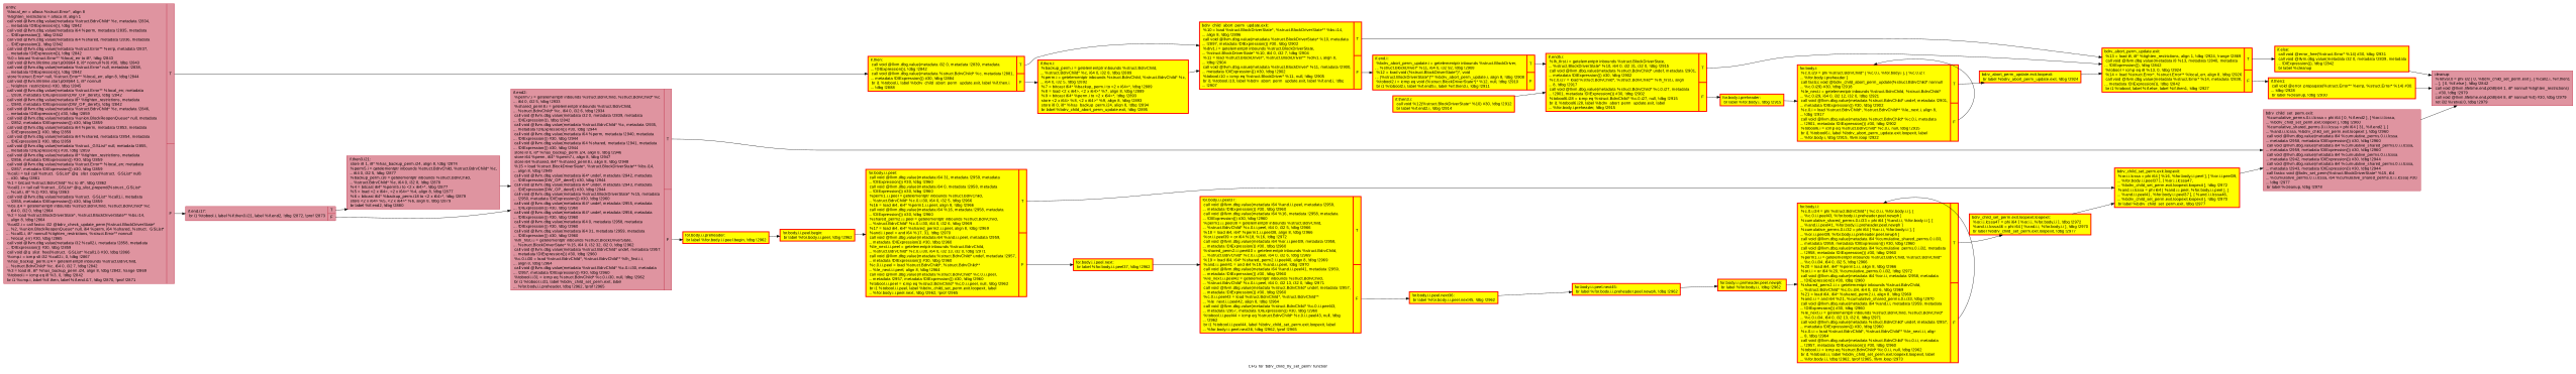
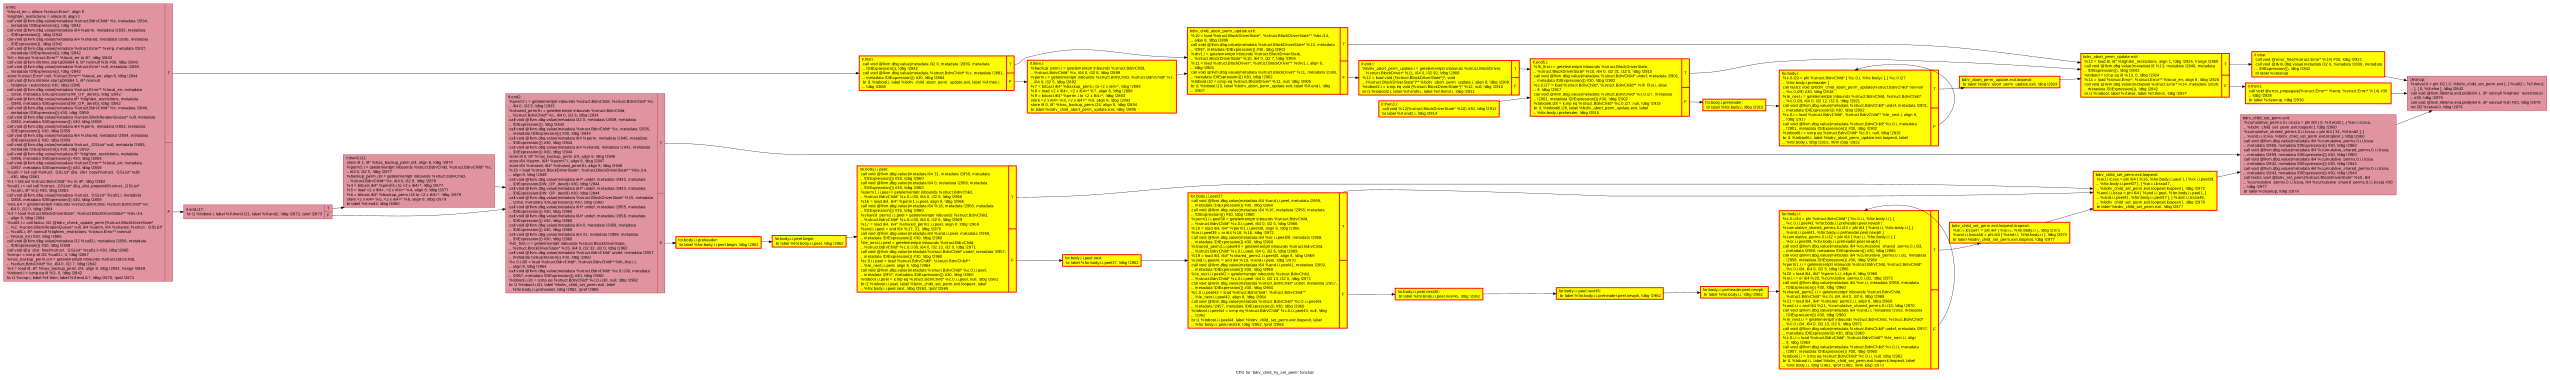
  digraph {
    fontname="Liberation Sans"
    label="CFG for 'bdrv_child_try_set_perm' function"
    rankdir=LR
    node [color=red fillcolor=yellow fontname="Liberation Sans" shape=record style=filled penwidth=3.0]
    edge [fontname="Liberation Sans"]
    n1 [color="#b70d28ff" fillcolor="#b70d2870" label="{entry:\l  %local_err = alloca %struct.Error*, align 8\l  %tighten_restrictions = alloca i8, align 1\l  call void @llvm.dbg.value(metadata %struct.BdrvChild* %c, metadata !2834,\l... metadata !DIExpression()), !dbg !2842\l  call void @llvm.dbg.value(metadata i64 %perm, metadata !2835, metadata\l... !DIExpression()), !dbg !2842\l  call void @llvm.dbg.value(metadata i64 %shared, metadata !2836, metadata\l... !DIExpression()), !dbg !2842\l  call void @llvm.dbg.value(metadata %struct.Error** %errp, metadata !2837,\l... metadata !DIExpression()), !dbg !2842\l  %0 = bitcast %struct.Error** %local_err to i8*, !dbg !2843\l  call void @llvm.lifetime.start.p0i8(i64 8, i8* nonnull %0) #30, !dbg !2843\l  call void @llvm.dbg.value(metadata %struct.Error* null, metadata !2838,\l... metadata !DIExpression()), !dbg !2842\l  store %struct.Error* null, %struct.Error** %local_err, align 8, !dbg !2844\l  call void @llvm.lifetime.start.p0i8(i64 1, i8* nonnull\l... %tighten_restrictions) #30, !dbg !2845\l  call void @llvm.dbg.value(metadata %struct.Error** %local_err, metadata\l... !2838, metadata !DIExpression(DW_OP_deref)), !dbg !2842\l  call void @llvm.dbg.value(metadata i8* %tighten_restrictions, metadata\l... !2840, metadata !DIExpression(DW_OP_deref)), !dbg !2842\l  call void @llvm.dbg.value(metadata %struct.BdrvChild* %c, metadata !2846,\l... metadata !DIExpression()) #30, !dbg !2859\l  call void @llvm.dbg.value(metadata %union.BlockReopenQueue* null, metadata\l... !2852, metadata !DIExpression()) #30, !dbg !2859\l  call void @llvm.dbg.value(metadata i64 %perm, metadata !2853, metadata\l... !DIExpression()) #30, !dbg !2859\l  call void @llvm.dbg.value(metadata i64 %shared, metadata !2854, metadata\l... !DIExpression()) #30, !dbg !2859\l  call void @llvm.dbg.value(metadata %struct._GSList* null, metadata !2855,\l... metadata !DIExpression()) #30, !dbg !2859\l  call void @llvm.dbg.value(metadata i8* %tighten_restrictions, metadata\l... !2856, metadata !DIExpression()) #30, !dbg !2859\l  call void @llvm.dbg.value(metadata %struct.Error** %local_err, metadata\l... !2857, metadata !DIExpression()) #30, !dbg !2859\l  %call.i = tail call %struct._GSList* @g_slist_copy(%struct._GSList* null)\l... #30, !dbg !2861\l  %1 = bitcast %struct.BdrvChild* %c to i8*, !dbg !2862\l  %call1.i = tail call %struct._GSList* @g_slist_prepend(%struct._GSList*\l... %call.i, i8* %1) #30, !dbg !2863\l  call void @llvm.dbg.value(metadata %struct._GSList* %call1.i, metadata\l... !2855, metadata !DIExpression()) #30, !dbg !2859\l  %bs.i14 = getelementptr inbounds %struct.BdrvChild, %struct.BdrvChild* %c,\l... i64 0, i32 0, !dbg !2864\l  %2 = load %struct.BlockDriverState*, %struct.BlockDriverState** %bs.i14,\l... align 8, !dbg !2864\l  %call2.i = call fastcc i32 @bdrv_check_update_perm(%struct.BlockDriverState*\l... %2, %union.BlockReopenQueue* null, i64 %perm, i64 %shared, %struct._GSList*\l... %call1.i, i8* nonnull %tighten_restrictions, %struct.Error** nonnull\l... %local_err) #30, !dbg !2865\l  call void @llvm.dbg.value(metadata i32 %call2.i, metadata !2858, metadata\l... !DIExpression()) #30, !dbg !2859\l  call void @g_slist_free(%struct._GSList* %call1.i) #30, !dbg !2866\l  %cmp.i = icmp slt i32 %call2.i, 0, !dbg !2867\l  %has_backup_perm.i24 = getelementptr inbounds %struct.BdrvChild,\l... %struct.BdrvChild* %c, i64 0, i32 7, !dbg !2842\l  %3 = load i8, i8* %has_backup_perm.i24, align 8, !dbg !2842, !range !2869\l  %tobool.i = icmp eq i8 %3, 0, !dbg !2842\l  br i1 %cmp.i, label %if.then, label %if.end.i17, !dbg !2870, !prof !2871\l|{<s0>T|<s1>F}}" penwidth=""]
    n2 [label="{if.then:                                          \l  call void @llvm.dbg.value(metadata i32 0, metadata !2839, metadata\l... !DIExpression()), !dbg !2842\l  call void @llvm.dbg.value(metadata %struct.BdrvChild* %c, metadata !2881,\l... metadata !DIExpression()) #30, !dbg !2884\l  br i1 %tobool.i, label %bdrv_child_abort_perm_update.exit, label %if.then.i,\l... !dbg !2888\l|{<s0>T|<s1>F}}"]
    n3 [color="#b70d28ff" fillcolor="#b70d2870" label="{if.end.i17:                                       \l  br i1 %tobool.i, label %if.then3.i21, label %if.end2, !dbg !2872, !prof !2873\l|{<s0>T|<s1>F}}" penwidth=""]
    n4 [label="{bdrv_child_abort_perm_update.exit:                \l  %10 = load %struct.BlockDriverState*, %struct.BlockDriverState** %bs.i14,\l... align 8, !dbg !2896\l  call void @llvm.dbg.value(metadata %struct.BlockDriverState* %10, metadata\l... !2897, metadata !DIExpression()) #30, !dbg !2902\l  %drv1.i = getelementptr inbounds %struct.BlockDriverState,\l... %struct.BlockDriverState* %10, i64 0, i32 7, !dbg !2904\l  %11 = load %struct.BlockDriver*, %struct.BlockDriver** %drv1.i, align 8,\l... !dbg !2904\l  call void @llvm.dbg.value(metadata %struct.BlockDriver* %11, metadata !2900,\l... metadata !DIExpression()) #30, !dbg !2902\l  %tobool.i10 = icmp eq %struct.BlockDriver* %11, null, !dbg !2905\l  br i1 %tobool.i10, label %bdrv_abort_perm_update.exit, label %if.end.i, !dbg\l... !2907\l|{<s0>T|<s1>F}}"]
    n5 [label="{if.then.i:                                        \l  %backup_perm.i = getelementptr inbounds %struct.BdrvChild,\l... %struct.BdrvChild* %c, i64 0, i32 8, !dbg !2889\l  %perm.i = getelementptr inbounds %struct.BdrvChild, %struct.BdrvChild* %c,\l... i64 0, i32 5, !dbg !2892\l  %7 = bitcast i64* %backup_perm.i to \<2 x i64\>*, !dbg !2889\l  %8 = load \<2 x i64\>, \<2 x i64\>* %7, align 8, !dbg !2889\l  %9 = bitcast i64* %perm.i to \<2 x i64\>*, !dbg !2893\l  store \<2 x i64\> %8, \<2 x i64\>* %9, align 8, !dbg !2893\l  store i8 0, i8* %has_backup_perm.i24, align 8, !dbg !2894\l  br label %bdrv_child_abort_perm_update.exit, !dbg !2895\l}"]
    n6 [color="#b70d28ff" fillcolor="#b70d2870" label="{if.then3.i21:                                     \l  store i8 1, i8* %has_backup_perm.i24, align 8, !dbg !2874\l  %perm5.i = getelementptr inbounds %struct.BdrvChild, %struct.BdrvChild* %c,\l... i64 0, i32 5, !dbg !2877\l  %backup_perm.i18 = getelementptr inbounds %struct.BdrvChild,\l... %struct.BdrvChild* %c, i64 0, i32 8, !dbg !2878\l  %4 = bitcast i64* %perm5.i to \<2 x i64\>*, !dbg !2877\l  %5 = load \<2 x i64\>, \<2 x i64\>* %4, align 8, !dbg !2877\l  %6 = bitcast i64* %backup_perm.i18 to \<2 x i64\>*, !dbg !2879\l  store \<2 x i64\> %5, \<2 x i64\>* %6, align 8, !dbg !2879\l  br label %if.end2, !dbg !2880\l}" penwidth=""]
    n7 [color="#b70d28ff" fillcolor="#b70d2870" label="{if.end2:                                          \l  %perm7.i = getelementptr inbounds %struct.BdrvChild, %struct.BdrvChild* %c,\l... i64 0, i32 5, !dbg !2933\l  %shared_perm8.i = getelementptr inbounds %struct.BdrvChild,\l... %struct.BdrvChild* %c, i64 0, i32 6, !dbg !2934\l  call void @llvm.dbg.value(metadata i32 0, metadata !2839, metadata\l... !DIExpression()), !dbg !2842\l  call void @llvm.dbg.value(metadata %struct.BdrvChild* %c, metadata !2935,\l... metadata !DIExpression()) #30, !dbg !2944\l  call void @llvm.dbg.value(metadata i64 %perm, metadata !2940, metadata\l... !DIExpression()) #30, !dbg !2944\l  call void @llvm.dbg.value(metadata i64 %shared, metadata !2941, metadata\l... !DIExpression()) #30, !dbg !2944\l  store i8 0, i8* %has_backup_perm.i24, align 8, !dbg !2946\l  store i64 %perm, i64* %perm7.i, align 8, !dbg !2947\l  store i64 %shared, i64* %shared_perm8.i, align 8, !dbg !2948\l  %15 = load %struct.BlockDriverState*, %struct.BlockDriverState** %bs.i14,\l... align 8, !dbg !2949\l  call void @llvm.dbg.value(metadata i64* undef, metadata !2942, metadata\l... !DIExpression(DW_OP_deref)) #30, !dbg !2944\l  call void @llvm.dbg.value(metadata i64* undef, metadata !2943, metadata\l... !DIExpression(DW_OP_deref)) #30, !dbg !2944\l  call void @llvm.dbg.value(metadata %struct.BlockDriverState* %15, metadata\l... !2950, metadata !DIExpression()) #30, !dbg !2960\l  call void @llvm.dbg.value(metadata i64* undef, metadata !2955, metadata\l... !DIExpression()) #30, !dbg !2960\l  call void @llvm.dbg.value(metadata i64* undef, metadata !2956, metadata\l... !DIExpression()) #30, !dbg !2960\l  call void @llvm.dbg.value(metadata i64 0, metadata !2958, metadata\l... !DIExpression()) #30, !dbg !2960\l  call void @llvm.dbg.value(metadata i64 31, metadata !2959, metadata\l... !DIExpression()) #30, !dbg !2960\l  %lh_first.i.i = getelementptr inbounds %struct.BlockDriverState,\l... %struct.BlockDriverState* %15, i64 0, i32 32, i32 0, !dbg !2962\l  call void @llvm.dbg.value(metadata %struct.BdrvChild* undef, metadata !2957,\l... metadata !DIExpression()) #30, !dbg !2960\l  %c.0.i.i30 = load %struct.BdrvChild*, %struct.BdrvChild** %lh_first.i.i,\l... align 8, !dbg !2964\l  call void @llvm.dbg.value(metadata %struct.BdrvChild* %c.0.i.i30, metadata\l... !2957, metadata !DIExpression()) #30, !dbg !2960\l  %tobool.i.i31 = icmp eq %struct.BdrvChild* %c.0.i.i30, null, !dbg !2962\l  br i1 %tobool.i.i31, label %bdrv_child_set_perm.exit, label\l... %for.body.i.i.preheader, !dbg !2962, !prof !2965\l|{<s0>T|<s1>F}}" penwidth=""]
    n8 [label="{bdrv_abort_perm_update.exit:                      \l  %13 = load i8, i8* %tighten_restrictions, align 1, !dbg !2924, !range !2869\l  call void @llvm.dbg.value(metadata i8 %13, metadata !2840, metadata\l... !DIExpression()), !dbg !2842\l  %tobool = icmp eq i8 %13, 0, !dbg !2924\l  %14 = load %struct.Error*, %struct.Error** %local_err, align 8, !dbg !2926\l  call void @llvm.dbg.value(metadata %struct.Error* %14, metadata !2838,\l... metadata !DIExpression()), !dbg !2842\l  br i1 %tobool, label %if.else, label %if.then1, !dbg !2927\l|{<s0>T|<s1>F}}"]
    n9 [label="{if.end.i:                                         \l  %bdrv_abort_perm_update.i = getelementptr inbounds %struct.BlockDriver,\l... %struct.BlockDriver* %11, i64 0, i32 92, !dbg !2908\l  %12 = load void (%struct.BlockDriverState*)*, void\l... (%struct.BlockDriverState*)** %bdrv_abort_perm_update.i, align 8, !dbg !2908\l  %tobool2.i = icmp eq void (%struct.BlockDriverState*)* %12, null, !dbg !2910\l  br i1 %tobool2.i, label %if.end5.i, label %if.then3.i, !dbg !2911\l|{<s0>T|<s1>F}}"]
    n10 [color="#b70d28ff" fillcolor="#b70d2870" label="{bdrv_child_set_perm.exit:                         \l  %cumulative_perms.0.i.i.lcssa = phi i64 [ 0, %if.end2 ], [ %or.i.i.lcssa,\l... %bdrv_child_set_perm.exit.loopexit ], !dbg !2960\l  %cumulative_shared_perms.0.i.i.lcssa = phi i64 [ 31, %if.end2 ], [\l... %and.i.i.lcssa, %bdrv_child_set_perm.exit.loopexit ], !dbg !2960\l  call void @llvm.dbg.value(metadata i64 %cumulative_perms.0.i.i.lcssa,\l... metadata !2958, metadata !DIExpression()) #30, !dbg !2960\l  call void @llvm.dbg.value(metadata i64 %cumulative_shared_perms.0.i.i.lcssa,\l... metadata !2959, metadata !DIExpression()) #30, !dbg !2960\l  call void @llvm.dbg.value(metadata i64 %cumulative_perms.0.i.i.lcssa,\l... metadata !2942, metadata !DIExpression()) #30, !dbg !2944\l  call void @llvm.dbg.value(metadata i64 %cumulative_shared_perms.0.i.i.lcssa,\l... metadata !2943, metadata !DIExpression()) #30, !dbg !2944\l  call fastcc void @bdrv_set_perm(%struct.BlockDriverState* %15, i64\l... %cumulative_perms.0.i.i.lcssa, i64 %cumulative_shared_perms.0.i.i.lcssa) #30,\l... !dbg !2977\l  br label %cleanup, !dbg !2978\l}" penwidth=""]
    n11 [label="{for.body.i.i.preheader:                           \l  br label %for.body.i.i.peel.begin, !dbg !2962\l}"]
    n12 [color="#b70d28ff" fillcolor="#b70d2870" label="{cleanup:                                          \l  %retval.0 = phi i32 [ 0, %bdrv_child_set_perm.exit ], [ %call2.i, %if.then1\l... ], [ 0, %if.else ], !dbg !2842\l  call void @llvm.lifetime.end.p0i8(i64 1, i8* nonnull %tighten_restrictions)\l... #30, !dbg !2979\l  call void @llvm.lifetime.end.p0i8(i64 8, i8* nonnull %0) #30, !dbg !2979\l  ret i32 %retval.0, !dbg !2979\l}" penwidth=""]
    n13 [label="{for.body.i.i.peel.begin:                          \l  br label %for.body.i.i.peel, !dbg !2962\l}"]
    n14 [label="{if.else:                                          \l  call void @error_free(%struct.Error* %14) #30, !dbg !2931\l  call void @llvm.dbg.value(metadata i32 0, metadata !2839, metadata\l... !DIExpression()), !dbg !2842\l  br label %cleanup\l}"]
    n15 [label="{if.then1:                                         \l  call void @error_propagate(%struct.Error** %errp, %struct.Error* %14) #30,\l... !dbg !2928\l  br label %cleanup, !dbg !2930\l}"]
    n16 [label="{if.end5.i:                                        \l  %lh_first.i = getelementptr inbounds %struct.BlockDriverState,\l... %struct.BlockDriverState* %10, i64 0, i32 31, i32 0, !dbg !2915\l  call void @llvm.dbg.value(metadata %struct.BdrvChild* undef, metadata !2901,\l... metadata !DIExpression()) #30, !dbg !2902\l  %c.0.i27 = load %struct.BdrvChild*, %struct.BdrvChild** %lh_first.i, align\l... 8, !dbg !2917\l  call void @llvm.dbg.value(metadata %struct.BdrvChild* %c.0.i27, metadata\l... !2901, metadata !DIExpression()) #30, !dbg !2902\l  %tobool6.i28 = icmp eq %struct.BdrvChild* %c.0.i27, null, !dbg !2915\l  br i1 %tobool6.i28, label %bdrv_abort_perm_update.exit, label\l... %for.body.i.preheader, !dbg !2915\l|{<s0>T|<s1>F}}"]
    n17 [label="{for.body.i.preheader:                             \l  br label %for.body.i, !dbg !2915\l}"]
    n18 [label="{if.then3.i:                                       \l  call void %12(%struct.BlockDriverState* %10) #30, !dbg !2912\l  br label %if.end2.i, !dbg !2914\l}"]
    n19 [label="{for.body.i:                                       \l  %c.0.i29 = phi %struct.BdrvChild* [ %c.0.i, %for.body.i ], [ %c.0.i27,\l... %for.body.i.preheader ]\l  call fastcc void @bdrv_child_abort_perm_update(%struct.BdrvChild* nonnull\l... %c.0.i29) #30, !dbg !2918\l  %le_next.i = getelementptr inbounds %struct.BdrvChild, %struct.BdrvChild*\l... %c.0.i29, i64 0, i32 12, i32 0, !dbg !2921\l  call void @llvm.dbg.value(metadata %struct.BdrvChild* undef, metadata !2901,\l... metadata !DIExpression()) #30, !dbg !2902\l  %c.0.i = load %struct.BdrvChild*, %struct.BdrvChild** %le_next.i, align 8,\l... !dbg !2917\l  call void @llvm.dbg.value(metadata %struct.BdrvChild* %c.0.i, metadata\l... !2901, metadata !DIExpression()) #30, !dbg !2902\l  %tobool6.i = icmp eq %struct.BdrvChild* %c.0.i, null, !dbg !2915\l  br i1 %tobool6.i, label %bdrv_abort_perm_update.exit.loopexit, label\l... %for.body.i, !dbg !2915, !llvm.loop !2922\l|{<s0>T|<s1>F}}"]
    n20 [label="{bdrv_abort_perm_update.exit.loopexit:             \l  br label %bdrv_abort_perm_update.exit, !dbg !2924\l}"]
    n21 [label="{for.body.i.i.peel:                                \l  call void @llvm.dbg.value(metadata i64 31, metadata !2959, metadata\l... !DIExpression()) #30, !dbg !2960\l  call void @llvm.dbg.value(metadata i64 0, metadata !2958, metadata\l... !DIExpression()) #30, !dbg !2960\l  %perm1.i.i.peel = getelementptr inbounds %struct.BdrvChild,\l... %struct.BdrvChild* %c.0.i.i30, i64 0, i32 5, !dbg !2966\l  %16 = load i64, i64* %perm1.i.i.peel, align 8, !dbg !2966\l  call void @llvm.dbg.value(metadata i64 %16, metadata !2958, metadata\l... !DIExpression()) #30, !dbg !2960\l  %shared_perm2.i.i.peel = getelementptr inbounds %struct.BdrvChild,\l... %struct.BdrvChild* %c.0.i.i30, i64 0, i32 6, !dbg !2969\l  %17 = load i64, i64* %shared_perm2.i.i.peel, align 8, !dbg !2969\l  %and.i.i.peel = and i64 %17, 31, !dbg !2970\l  call void @llvm.dbg.value(metadata i64 %and.i.i.peel, metadata !2959,\l... metadata !DIExpression()) #30, !dbg !2960\l  %le_next.i.i.peel = getelementptr inbounds %struct.BdrvChild,\l... %struct.BdrvChild* %c.0.i.i30, i64 0, i32 13, i32 0, !dbg !2971\l  call void @llvm.dbg.value(metadata %struct.BdrvChild* undef, metadata !2957,\l... metadata !DIExpression()) #30, !dbg !2960\l  %c.0.i.i.peel = load %struct.BdrvChild*, %struct.BdrvChild**\l... %le_next.i.i.peel, align 8, !dbg !2964\l  call void @llvm.dbg.value(metadata %struct.BdrvChild* %c.0.i.i.peel,\l... metadata !2957, metadata !DIExpression()) #30, !dbg !2960\l  %tobool.i.i.peel = icmp eq %struct.BdrvChild* %c.0.i.i.peel, null, !dbg !2962\l  br i1 %tobool.i.i.peel, label %bdrv_child_set_perm.exit.loopexit, label\l... %for.body.i.i.peel.next, !dbg !2962, !prof !2965\l|{<s0>T|<s1>F}}"]
    n22 [label="{bdrv_child_set_perm.exit.loopexit:                \l  %or.i.i.lcssa = phi i64 [ %16, %for.body.i.i.peel ], [ %or.i.i.peel39,\l... %for.body.i.i.peel37 ], [ %or.i.i.lcssa47,\l... %bdrv_child_set_perm.exit.loopexit.loopexit ], !dbg !2972\l  %and.i.i.lcssa = phi i64 [ %and.i.i.peel, %for.body.i.i.peel ], [\l... %and.i.i.peel41, %for.body.i.i.peel37 ], [ %and.i.i.lcssa46,\l... %bdrv_child_set_perm.exit.loopexit.loopexit ], !dbg !2970\l  br label %bdrv_child_set_perm.exit, !dbg !2977\l}"]
    n23 [label="{for.body.i.i.peel.next:                           \l  br label %for.body.i.i.peel37, !dbg !2962\l}"]
    n24 [label="{for.body.i.i.peel37:                              \l  call void @llvm.dbg.value(metadata i64 %and.i.i.peel, metadata !2959,\l... metadata !DIExpression()) #30, !dbg !2960\l  call void @llvm.dbg.value(metadata i64 %16, metadata !2958, metadata\l... !DIExpression()) #30, !dbg !2960\l  %perm1.i.i.peel38 = getelementptr inbounds %struct.BdrvChild,\l... %struct.BdrvChild* %c.0.i.i.peel, i64 0, i32 5, !dbg !2966\l  %18 = load i64, i64* %perm1.i.i.peel38, align 8, !dbg !2966\l  %or.i.i.peel39 = or i64 %18, %16, !dbg !2972\l  call void @llvm.dbg.value(metadata i64 %or.i.i.peel39, metadata !2958,\l... metadata !DIExpression()) #30, !dbg !2960\l  %shared_perm2.i.i.peel40 = getelementptr inbounds %struct.BdrvChild,\l... %struct.BdrvChild* %c.0.i.i.peel, i64 0, i32 6, !dbg !2969\l  %19 = load i64, i64* %shared_perm2.i.i.peel40, align 8, !dbg !2969\l  %and.i.i.peel41 = and i64 %19, %and.i.i.peel, !dbg !2970\l  call void @llvm.dbg.value(metadata i64 %and.i.i.peel41, metadata !2959,\l... metadata !DIExpression()) #30, !dbg !2960\l  %le_next.i.i.peel42 = getelementptr inbounds %struct.BdrvChild,\l... %struct.BdrvChild* %c.0.i.i.peel, i64 0, i32 13, i32 0, !dbg !2971\l  call void @llvm.dbg.value(metadata %struct.BdrvChild* undef, metadata !2957,\l... metadata !DIExpression()) #30, !dbg !2960\l  %c.0.i.i.peel43 = load %struct.BdrvChild*, %struct.BdrvChild**\l... %le_next.i.i.peel42, align 8, !dbg !2964\l  call void @llvm.dbg.value(metadata %struct.BdrvChild* %c.0.i.i.peel43,\l... metadata !2957, metadata !DIExpression()) #30, !dbg !2960\l  %tobool.i.i.peel44 = icmp eq %struct.BdrvChild* %c.0.i.i.peel43, null, !dbg\l... !2962\l  br i1 %tobool.i.i.peel44, label %bdrv_child_set_perm.exit.loopexit, label\l... %for.body.i.i.peel.next36, !dbg !2962, !prof !2965\l|{<s0>T|<s1>F}}"]
    n25 [label="{for.body.i.i.peel.next36:                         \l  br label %for.body.i.i.peel.next45, !dbg !2962\l}"]
    n26 [label="{for.body.i.i.peel.next45:                         \l  br label %for.body.i.i.preheader.peel.newph, !dbg !2962\l}"]
    n27 [label="{for.body.i.i.preheader.peel.newph:                \l  br label %for.body.i.i, !dbg !2962\l}"]
    n28 [label="{for.body.i.i:                                     \l  %c.0.i.i34 = phi %struct.BdrvChild* [ %c.0.i.i, %for.body.i.i ], [\l... %c.0.i.i.peel43, %for.body.i.i.preheader.peel.newph ]\l  %cumulative_shared_perms.0.i.i33 = phi i64 [ %and.i.i, %for.body.i.i ], [\l... %and.i.i.peel41, %for.body.i.i.preheader.peel.newph ]\l  %cumulative_perms.0.i.i32 = phi i64 [ %or.i.i, %for.body.i.i ], [\l... %or.i.i.peel39, %for.body.i.i.preheader.peel.newph ]\l  call void @llvm.dbg.value(metadata i64 %cumulative_shared_perms.0.i.i33,\l... metadata !2959, metadata !DIExpression()) #30, !dbg !2960\l  call void @llvm.dbg.value(metadata i64 %cumulative_perms.0.i.i32, metadata\l... !2958, metadata !DIExpression()) #30, !dbg !2960\l  %perm1.i.i = getelementptr inbounds %struct.BdrvChild, %struct.BdrvChild*\l... %c.0.i.i34, i64 0, i32 5, !dbg !2966\l  %20 = load i64, i64* %perm1.i.i, align 8, !dbg !2966\l  %or.i.i = or i64 %20, %cumulative_perms.0.i.i32, !dbg !2972\l  call void @llvm.dbg.value(metadata i64 %or.i.i, metadata !2958, metadata\l... !DIExpression()) #30, !dbg !2960\l  %shared_perm2.i.i = getelementptr inbounds %struct.BdrvChild,\l... %struct.BdrvChild* %c.0.i.i34, i64 0, i32 6, !dbg !2969\l  %21 = load i64, i64* %shared_perm2.i.i, align 8, !dbg !2969\l  %and.i.i = and i64 %21, %cumulative_shared_perms.0.i.i33, !dbg !2970\l  call void @llvm.dbg.value(metadata i64 %and.i.i, metadata !2959, metadata\l... !DIExpression()) #30, !dbg !2960\l  %le_next.i.i = getelementptr inbounds %struct.BdrvChild, %struct.BdrvChild*\l... %c.0.i.i34, i64 0, i32 13, i32 0, !dbg !2971\l  call void @llvm.dbg.value(metadata %struct.BdrvChild* undef, metadata !2957,\l... metadata !DIExpression()) #30, !dbg !2960\l  %c.0.i.i = load %struct.BdrvChild*, %struct.BdrvChild** %le_next.i.i, align\l... 8, !dbg !2964\l  call void @llvm.dbg.value(metadata %struct.BdrvChild* %c.0.i.i, metadata\l... !2957, metadata !DIExpression()) #30, !dbg !2960\l  %tobool.i.i = icmp eq %struct.BdrvChild* %c.0.i.i, null, !dbg !2962\l  br i1 %tobool.i.i, label %bdrv_child_set_perm.exit.loopexit.loopexit, label\l... %for.body.i.i, !dbg !2962, !prof !2965, !llvm.loop !2973\l|{<s0>T|<s1>F}}"]
    n29 [label="{bdrv_child_set_perm.exit.loopexit.loopexit:       \l  %or.i.i.lcssa47 = phi i64 [ %or.i.i, %for.body.i.i ], !dbg !2972\l  %and.i.i.lcssa46 = phi i64 [ %and.i.i, %for.body.i.i ], !dbg !2970\l  br label %bdrv_child_set_perm.exit.loopexit, !dbg !2977\l}"]
    n1 -> n2 [tailport=s0]
    n1 -> n3 [tailport=s1]
    n2 -> n4 [tailport=s0]
    n2 -> n5 [tailport=s1]
    n3 -> n6 [tailport=s0]
    n3 -> n7 [tailport=s1]
    n4 -> n8 [tailport=s0]
    n4 -> n9 [tailport=s1]
    n5 -> n4
    n6 -> n7
    n7 -> n10 [tailport=s0]
    n7 -> n11 [tailport=s1]
    n8 -> n14 [tailport=s0]
    n8 -> n15 [tailport=s1]
    n9 -> n16 [tailport=s0]
    n10 -> n12
    n11 -> n13
    n13 -> n21
    n14 -> n12
    n15 -> n12
    n16 -> n8 [tailport=s0]
    n16 -> n17 [tailport=s1]
    n17 -> n19
    n18 -> n16
    n19 -> n19 [tailport=s1]
    n19 -> n20 [tailport=s0]
    n20 -> n8
    n21 -> n22 [tailport=s0]
    n21 -> n23 [tailport=s1]
    n22 -> n10
    n23 -> n24
+   n24 -> n22 [tailport=s0]
    n24 -> n25 [tailport=s1]
    n25 -> n26
    n26 -> n27
    n27 -> n28
    n28 -> n28 [tailport=s1]
    n28 -> n29 [tailport=s0]
    n29 -> n22
  }
